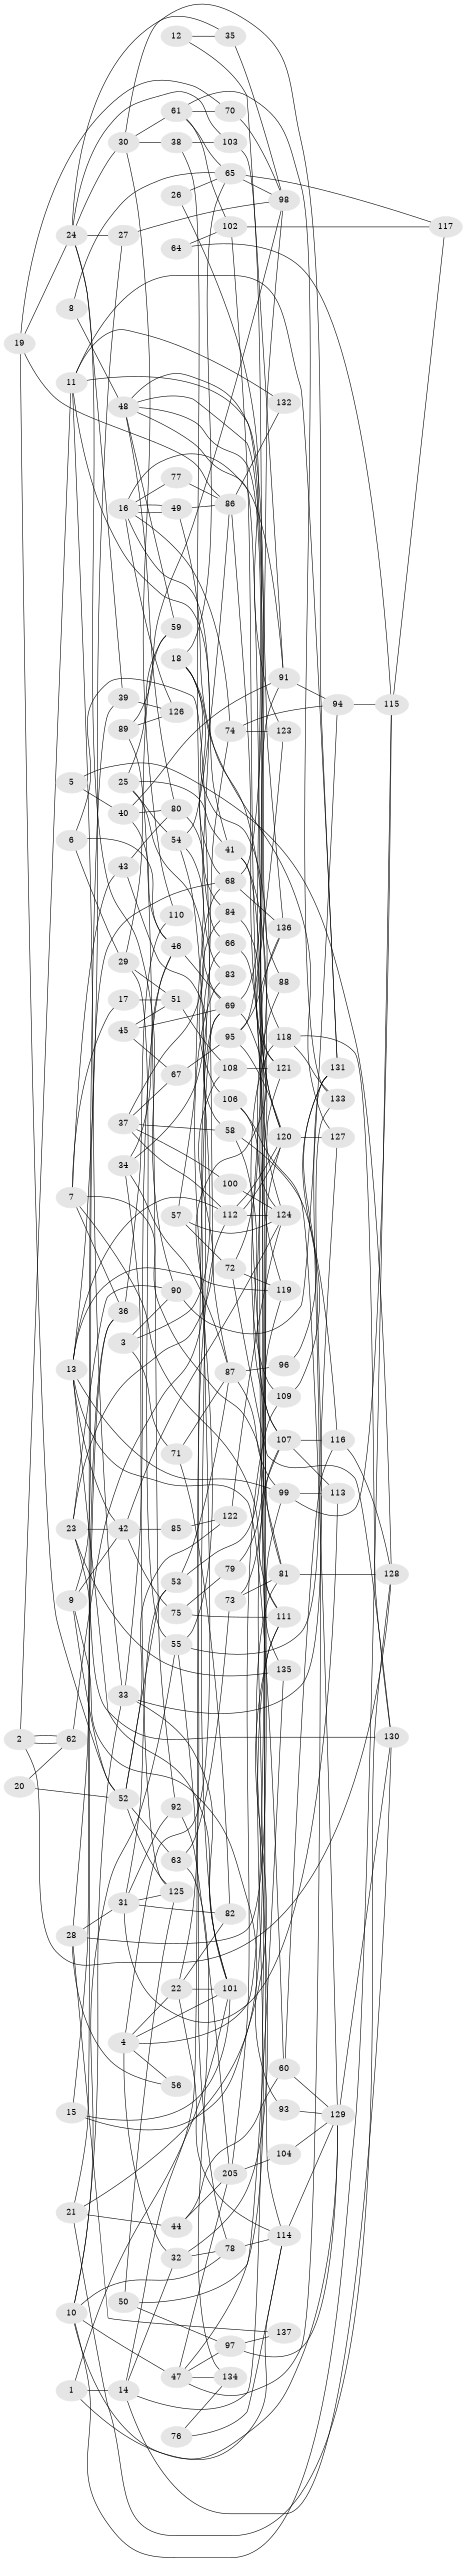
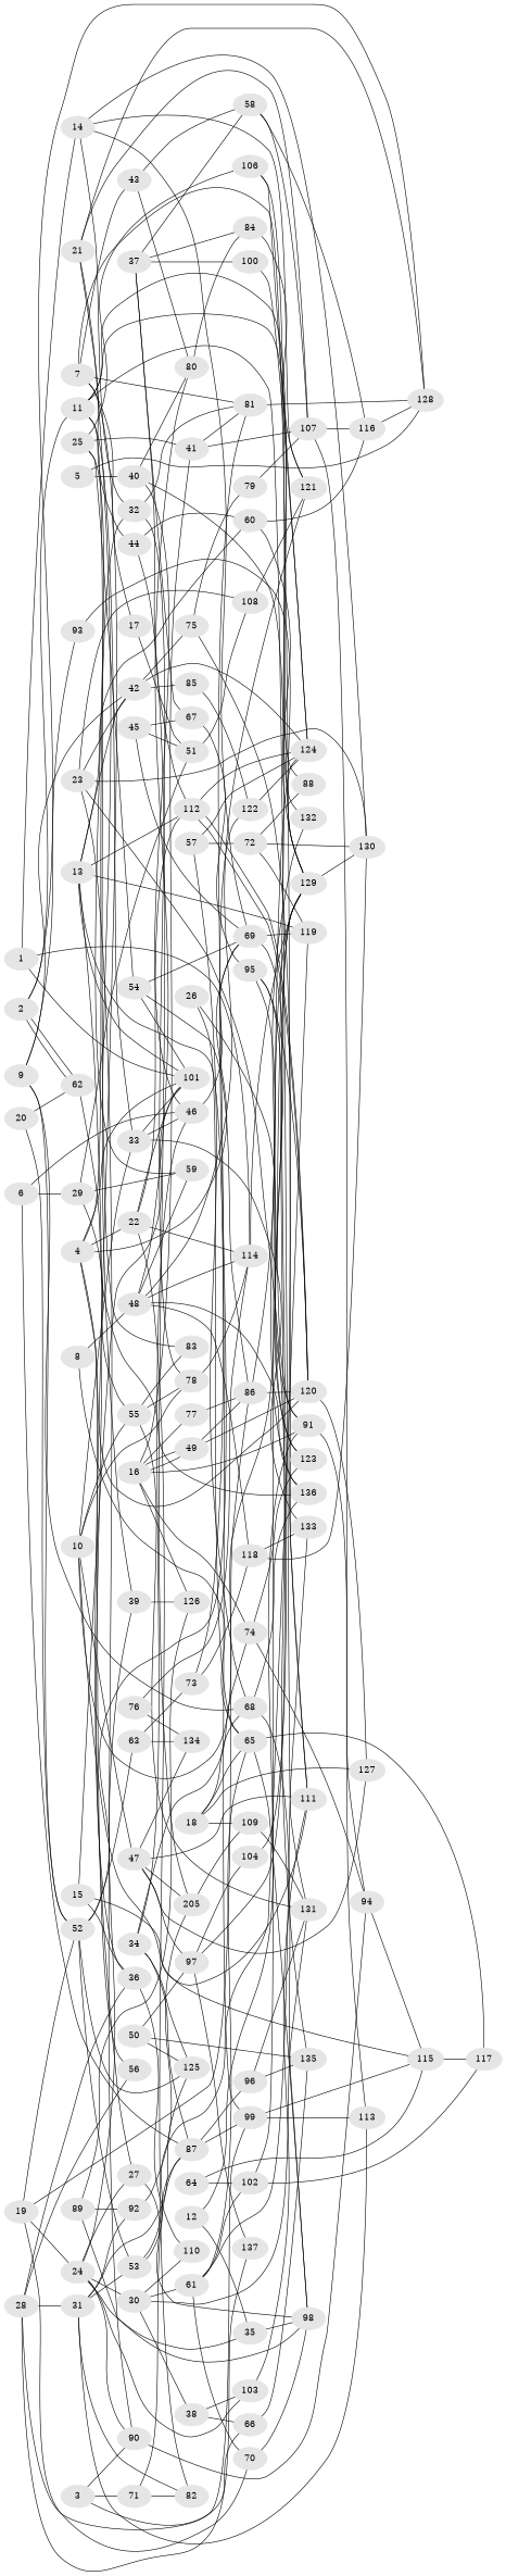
  graph {
    rankdir=LR
    node [color=gray90 style=filled]
    1
    14
    101
    114
    32
    69
    121
    130
    129
    2
    11
    62
    128
    33
    83
    88
    131
    132
    136
    3
    66
    71
    90
    135
    87
    82
    94
    4
    22
    56
    120
    112
    81
    78
    91
    119
    127
    5
    40
    46
    80
    6
    29
    55
    51
    59
    99
    96
    7
    17
    36
    43
    111
    110
    58
    8
    48
    65
    118
    98
    117
    9
    42
    52
    68
    93
    75
    85
    124
    53
    125
    63
    122
    10
    47
    115
    133
    n78 [label=205]
    97
    134
    12
    35
    13
    27
    60
    116
    113
    15
    16
    41
    49
    74
    77
    126
    107
    86
    123
    108
    18
    109
    19
    24
    70
    39
    30
    103
    20
    21
    44
    23
    38
    61
    25
    54
    106
    26
    28
    31
    137
    92
    102
    34
    37
    67
    84
    100
    95
    79
    45
    104
    50
    73
    57
    72
    64
    76
    89
    1 -- 14
    1 -- 101
    1 -- 114
    14 -- 32
    14 -- 69
    14 -- 121
    14 -- 130
    114 -- 129
    32 -- 81
    32 -- 78
    69 -- 91
    69 -- 119
    129 -- 130
    2 -- 11
    2 -- 62
    2 -- 62
    2 -- 128
    11 -- 33
    11 -- 83
    11 -- 88
    11 -- 131
    11 -- 132
    62 -- 136
    33 -- 101
    33 -- 46
    33 -- 133
    3 -- 66
    3 -- 71
    3 -- 90
    66 -- 135
    71 -- 87
    71 -- 82
    90 -- 94
    87 -- 99
    87 -- 96
    94 -- 115
    4 -- 101
    4 -- 32
    4 -- 69
    4 -- 22
    4 -- 56
    4 -- 120
    22 -- 101
    22 -- 114
    22 -- 82
    22 -- 112
    120 -- 127
    112 -- 120
    112 -- 120
    112 -- 124
    81 -- 128
    78 -- 114
    91 -- 94
    5 -- 128
    5 -- 40
    40 -- 91
    40 -- 46
    40 -- 80
    46 -- 69
    80 -- 84
    6 -- 87
    6 -- 46
    6 -- 29
    29 -- 55
    29 -- 51
    29 -- 59
    55 -- 83
    55 -- 131
    55 -- 78
    51 -- 108
    99 -- 115
    99 -- 113
    96 -- 131
+   96 -- 135
    7 -- 81
    7 -- 17
    7 -- 36
    7 -- 43
    7 -- 111
    17 -- 51
    36 -- 110
    43 -- 80
    43 -- 58
    58 -- 116
    58 -- 107
    8 -- 48
    8 -- 65
    48 -- 114
    48 -- 121
    48 -- 136
    48 -- 80
    48 -- 59
    48 -- 118
    65 -- 98
    65 -- 117
    118 -- 130
    118 -- 133
    9 -- 42
    9 -- 52
    9 -- 68
    9 -- 93
    42 -- 75
    42 -- 85
    42 -- 124
    52 -- 53
    52 -- 125
    52 -- 63
    52 -- 122
    68 -- 136
    68 -- 98
    93 -- 129
    75 -- 111
    75 -- 79
    85 -- 122
    53 -- 87
    53 -- 119
    63 -- 134
    63 -- 73
    122 -- 124
    10 -- 129
    10 -- 33
    10 -- 78
    10 -- 55
    10 -- 47
    10 -- 115
    47 -- 127
    47 -- 111
    47 -- n78
    47 -- 97
    47 -- 134
    115 -- 117
    n78 -- 109
    97 -- 129
    97 -- 137
-   n78 -- 104
+   97 -- 104
    12 -- 91
    12 -- 35
    35 -- 98
    13 -- 101
    13 -- 112
    13 -- 119
    13 -- 99
    13 -- 42
    13 -- 27
    13 -- 60
    27 -- 98
    60 -- 129
    60 -- 116
    116 -- 128
    15 -- 101
    15 -- 36
    15 -- 111
    16 -- 91
    16 -- 41
    16 -- 49
    16 -- 49
    16 -- 74
    16 -- 77
    16 -- 126
    41 -- 81
    41 -- 107
    49 -- 120
    49 -- 86
    74 -- 94
    74 -- 123
    77 -- 86
    107 -- 116
    107 -- 113
    86 -- 132
    86 -- 120
    108 -- 121
    18 -- 127
    18 -- 65
    18 -- 68
    18 -- 109
    109 -- 131
    19 -- 52
    19 -- 86
    19 -- 24
    19 -- 70
    24 -- 90
    24 -- 35
    24 -- 27
    24 -- 39
    24 -- 30
    24 -- 103
    70 -- 98
    39 -- 126
    30 -- 131
    30 -- 110
    30 -- 38
    30 -- 61
    103 -- 111
    20 -- 62
    20 -- 52
    21 -- 128
    21 -- 107
    21 -- 39
    21 -- 44
    44 -- n78
    44 -- 60
    23 -- 130
    23 -- 90
    23 -- 135
    23 -- 42
    23 -- 108
    38 -- 66
    38 -- 103
    61 -- 65
    61 -- 133
    61 -- 70
    61 -- 102
    25 -- 59
    25 -- 41
    25 -- 54
    25 -- 106
    54 -- 101
    54 -- 69
    54 -- 86
    106 -- 129
    106 -- 124
    26 -- 65
    26 -- 123
    28 -- 56
    28 -- 99
    28 -- 36
    28 -- 31
    28 -- 137
    31 -- 82
    31 -- 53
    31 -- 125
    31 -- 113
    31 -- 92
    92 -- n78
    102 -- 117
    102 -- 124
    34 -- 87
    34 -- 46
    34 -- 125
    34 -- 74
    37 -- 112
    37 -- 58
    37 -- 67
    37 -- 84
    37 -- 100
    67 -- 95
    84 -- 121
    100 -- 124
    95 -- 136
    95 -- 120
    95 -- 123
    79 -- 107
    45 -- 69
    45 -- 51
    45 -- 67
    104 -- 129
    50 -- 135
    50 -- 125
    50 -- 97
    73 -- 81
    73 -- 118
    57 -- 68
    57 -- 124
    57 -- 72
    72 -- 130
    72 -- 88
    72 -- 119
    64 -- 115
    64 -- 102
    76 -- 114
    76 -- 134
    89 -- 98
    89 -- 126
    89 -- 92
  }
